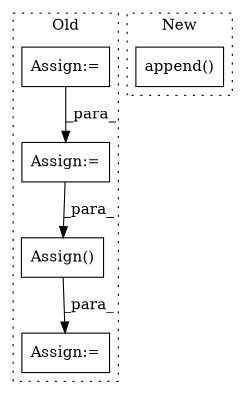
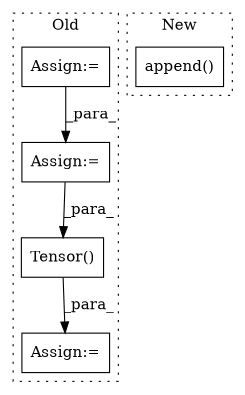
  digraph {
    node [a=68 l=3 shape=box]
-   n1 [a=75 l="13,1" label="Assign()" s="4863,4900"]
+   n1 [a=75 l="13,1" label="Tensor()" s="4863,4900"]
    n2 [label="Assign:=" s=4860]
    n3 [label="Assign:=" s=4713]
    n4 [label="Assign:=" s=4646]
    n5 [a=75 l="28,1" label="append()" s="7688,7745"]
    subgraph cluster_1 {
      label=Old
      style=dotted
      n1
      n2
      n3
      n4
    }
    subgraph cluster_2 {
      label=New
      style=dotted
      n5
    }
    n1 -> n2 [label=_para_]
    n3 -> n1 [label=_para_]
    n4 -> n3 [label=_para_]
  }
